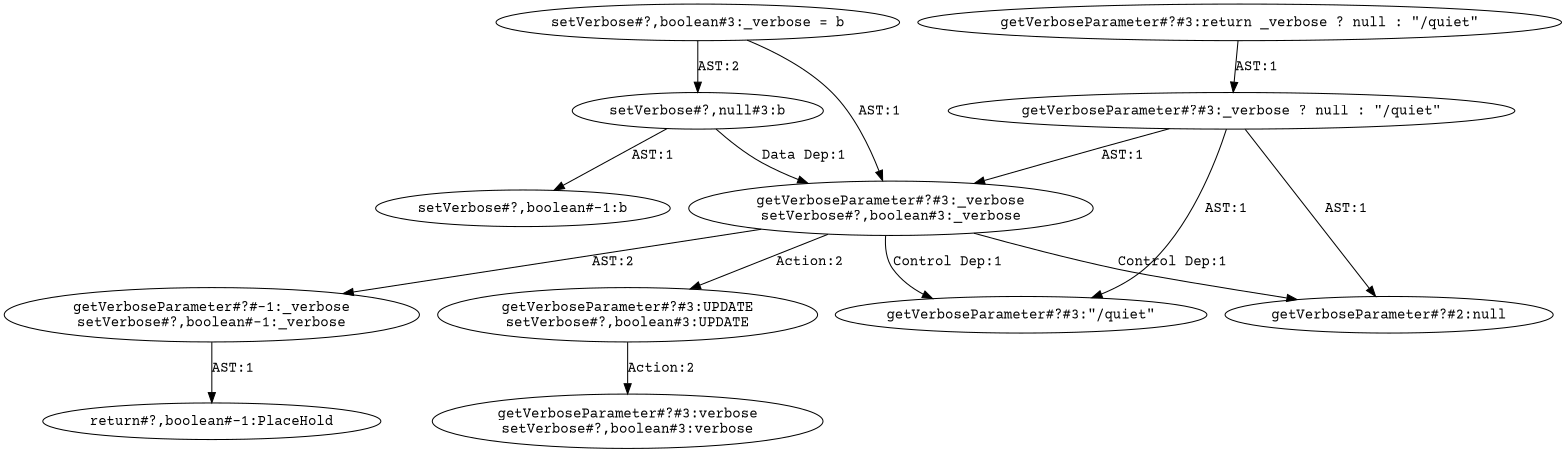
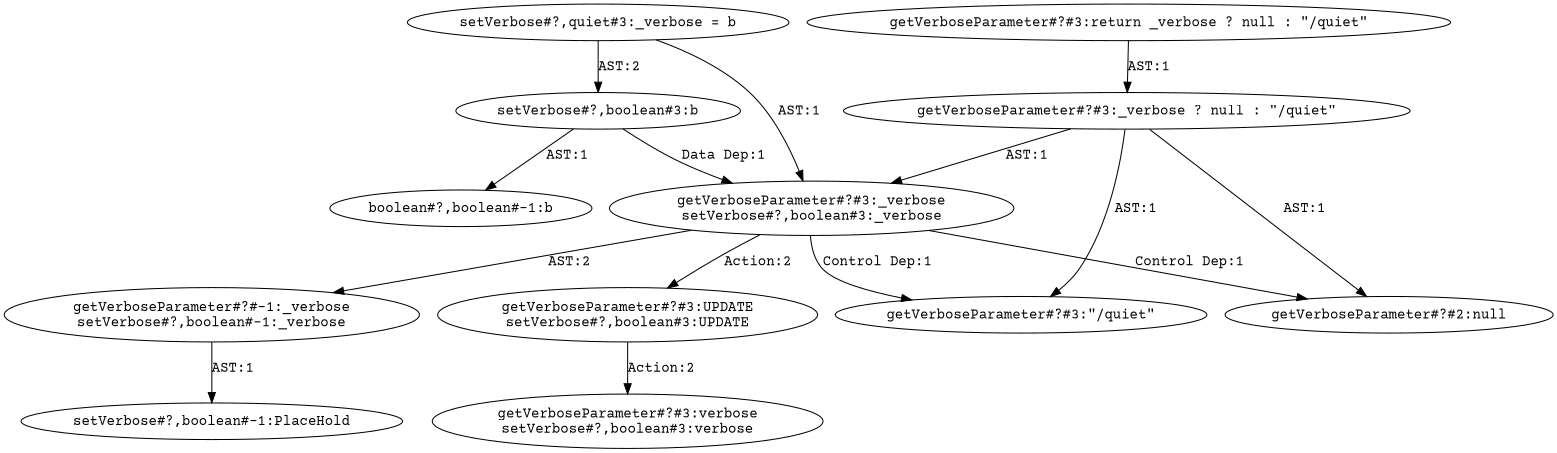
  digraph {
    fontname="Courier Prime"
    node [fontname="Courier Prime" shape=ellipse]
    edge [fontname="Courier Prime"]
    n1 [label="getVerboseParameter#?#3:UPDATE\nsetVerbose#?,boolean#3:UPDATE"]
    n2 [label="getVerboseParameter#?#3:verbose\nsetVerbose#?,boolean#3:verbose"]
    n3 [label="getVerboseParameter#?#3:_verbose\nsetVerbose#?,boolean#3:_verbose"]
    n4 [label="getVerboseParameter#?#2:null"]
    n5 [label="getVerboseParameter#?#3:\"/quiet\""]
    n6 [label="getVerboseParameter#?#-1:_verbose\nsetVerbose#?,boolean#-1:_verbose"]
-   n7 [label="return#?,boolean#-1:PlaceHold"]
+   n7 [label="setVerbose#?,boolean#-1:PlaceHold"]
    n8 [label="getVerboseParameter#?#3:_verbose ? null : \"/quiet\""]
    n9 [label="getVerboseParameter#?#3:return _verbose ? null : \"/quiet\""]
-   n10 [label="setVerbose#?,null#3:b"]
-   n11 [label="setVerbose#?,boolean#-1:b"]
-   n12 [label="setVerbose#?,boolean#3:_verbose = b"]
+   n10 [label="setVerbose#?,boolean#3:b"]
+   n11 [label="boolean#?,boolean#-1:b"]
+   n12 [label="setVerbose#?,quiet#3:_verbose = b"]
    n1 -> n2 [label="Action:2"]
    n3 -> n1 [label="Action:2"]
    n3 -> n4 [label="Control Dep:1"]
    n3 -> n5 [label="Control Dep:1"]
    n3 -> n6 [label="AST:2"]
    n6 -> n7 [label="AST:1"]
    n8 -> n3 [label="AST:1"]
    n8 -> n4 [label="AST:1"]
    n8 -> n5 [label="AST:1"]
    n9 -> n8 [label="AST:1"]
    n10 -> n3 [label="Data Dep:1"]
    n10 -> n11 [label="AST:1"]
    n12 -> n3 [label="AST:1"]
    n12 -> n10 [label="AST:2"]
  }
